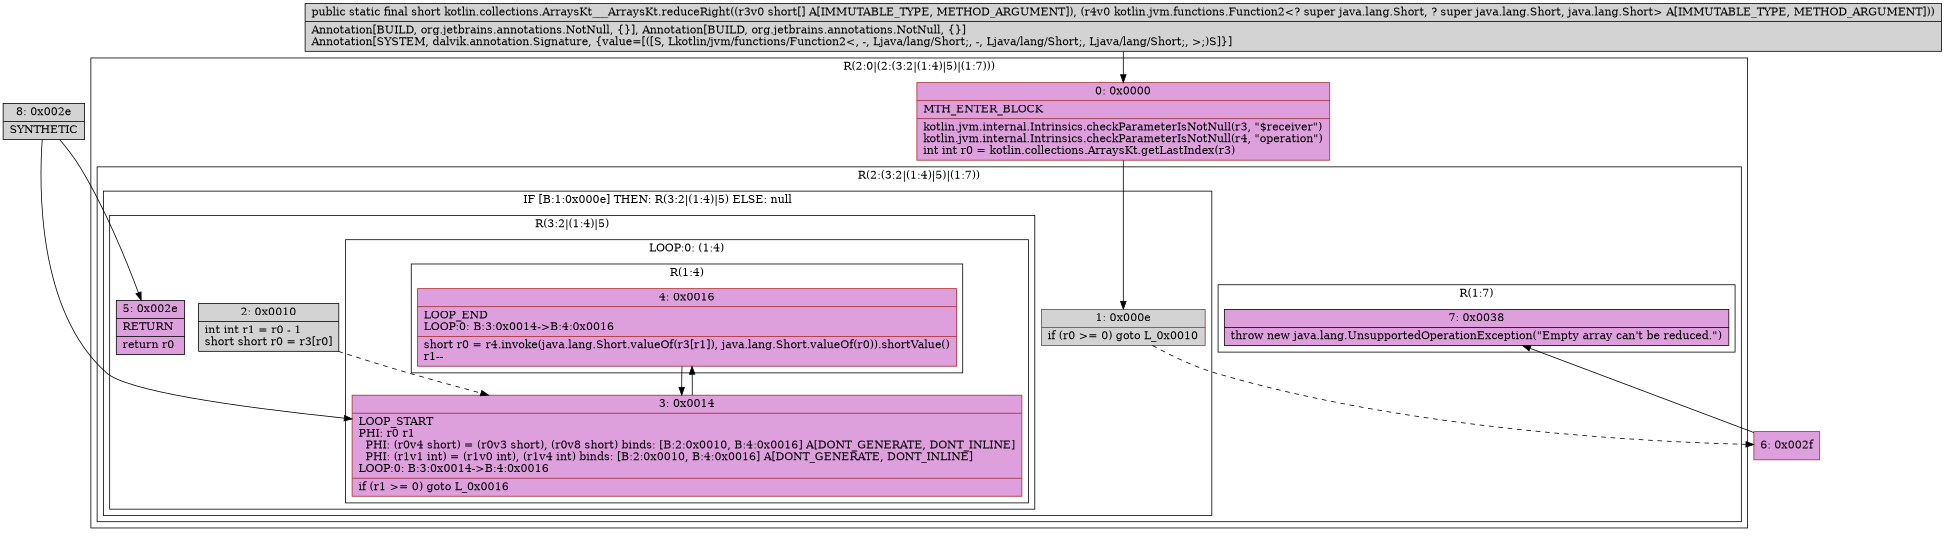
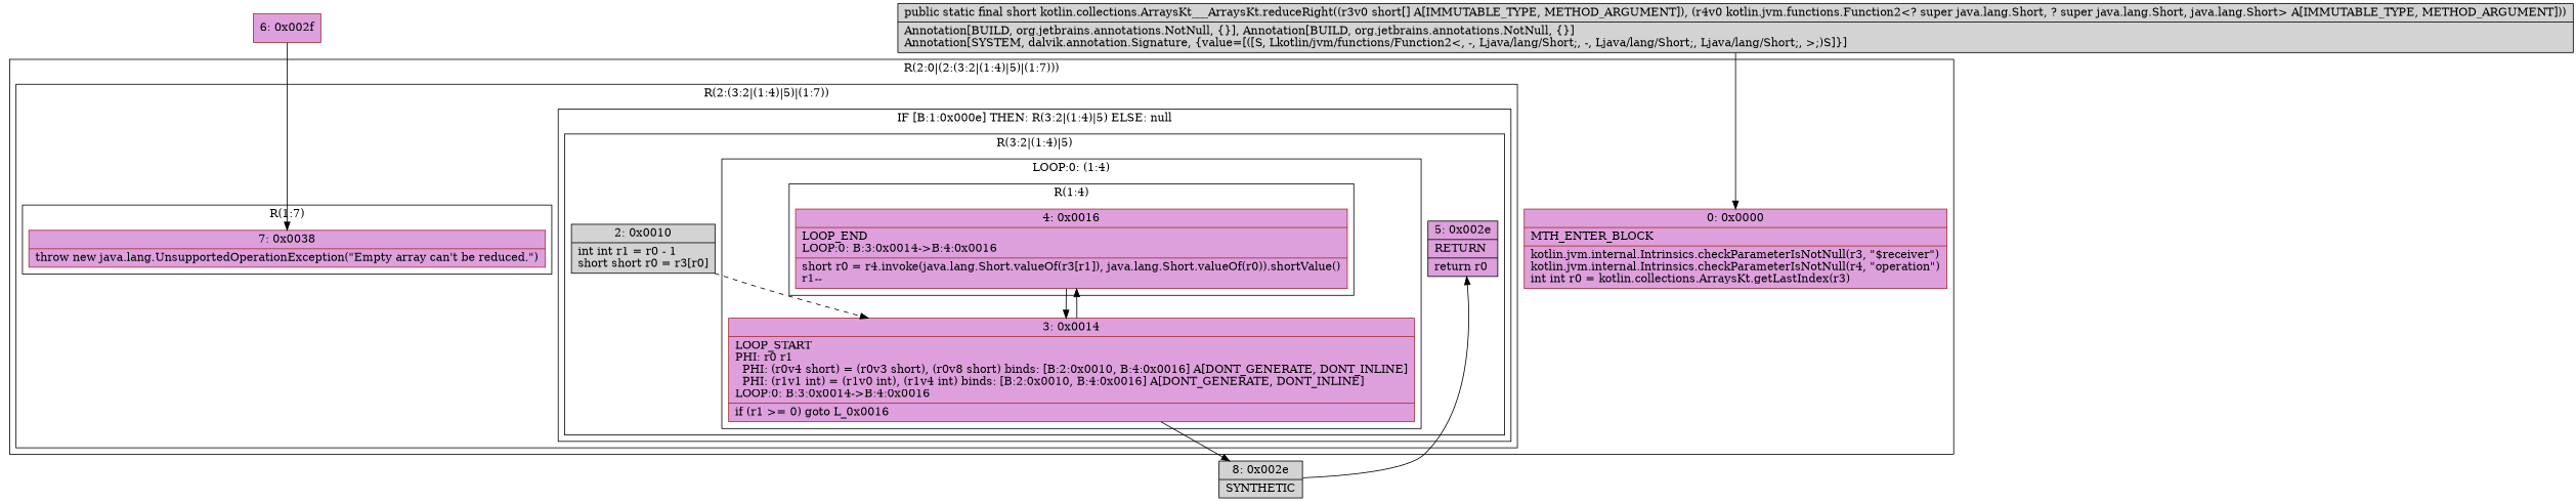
  digraph {
    node [color=brown fillcolor=plum shape=record style=filled]
    edge [style=solid]
    n1 [label="{4\:\ 0x0016|LOOP_END\lLOOP:0: B:3:0x0014\-\>B:4:0x0016\l|short r0 = r4.invoke(java.lang.Short.valueOf(r3[r1]), java.lang.Short.valueOf(r0)).shortValue()\lr1\-\-\l}"]
    n2 [label="{3\:\ 0x0014|LOOP_START\lPHI: r0 r1 \l  PHI: (r0v4 short) = (r0v3 short), (r0v8 short) binds: [B:2:0x0010, B:4:0x0016] A[DONT_GENERATE, DONT_INLINE]\l  PHI: (r1v1 int) = (r1v0 int), (r1v4 int) binds: [B:2:0x0010, B:4:0x0016] A[DONT_GENERATE, DONT_INLINE]\lLOOP:0: B:3:0x0014\-\>B:4:0x0016\l|if (r1 \>= 0) goto L_0x0016\l}"]
    n3 [color=black fillcolor=lightgrey label="{2\:\ 0x0010|int int r1 = r0 \- 1\lshort short r0 = r3[r0]\l}"]
    n4 [color=black label="{5\:\ 0x002e|RETURN\l|return r0\l}"]
-   n5 [fillcolor=lightgrey label="{1\:\ 0x000e|if (r0 \>= 0) goto L_0x0010\l}"]
-   n6 [color=black label="{7\:\ 0x0038|throw new java.lang.UnsupportedOperationException(\"Empty array can't be reduced.\")\l}"]
+   n6 [label="{7\:\ 0x0038|throw new java.lang.UnsupportedOperationException(\"Empty array can't be reduced.\")\l}"]
    n7 [label="{0\:\ 0x0000|MTH_ENTER_BLOCK\l|kotlin.jvm.internal.Intrinsics.checkParameterIsNotNull(r3, \"$receiver\")\lkotlin.jvm.internal.Intrinsics.checkParameterIsNotNull(r4, \"operation\")\lint int r0 = kotlin.collections.ArraysKt.getLastIndex(r3)\l}"]
    n8 [color=black fillcolor=lightgrey label="{8\:\ 0x002e|SYNTHETIC\l}"]
    n9 [label="{6\:\ 0x002f}"]
    n10 [color=black fillcolor=lightgrey label="{public static final short kotlin.collections.ArraysKt___ArraysKt.reduceRight((r3v0 short[] A[IMMUTABLE_TYPE, METHOD_ARGUMENT]), (r4v0 kotlin.jvm.functions.Function2\<? super java.lang.Short, ? super java.lang.Short, java.lang.Short\> A[IMMUTABLE_TYPE, METHOD_ARGUMENT]))  | Annotation[BUILD, org.jetbrains.annotations.NotNull, \{\}], Annotation[BUILD, org.jetbrains.annotations.NotNull, \{\}]\lAnnotation[SYSTEM, dalvik.annotation.Signature, \{value=[([S, Lkotlin\/jvm\/functions\/Function2\<, \-, Ljava\/lang\/Short;, \-, Ljava\/lang\/Short;, Ljava\/lang\/Short;, \>;)S]\}]\l}"]
    subgraph cluster_1 {
      label="R(2:0|(2:(3:2|(1:4)|5)|(1:7)))"
      n7
      subgraph cluster_2 {
        label="R(2:(3:2|(1:4)|5)|(1:7))"
        subgraph cluster_3 {
          label="IF [B:1:0x000e] THEN: R(3:2|(1:4)|5) ELSE: null"
-         n5
          subgraph cluster_4 {
            label="R(3:2|(1:4)|5)"
            n3
            n4
            subgraph cluster_5 {
              label="LOOP:0: (1:4)"
              n2
              subgraph cluster_6 {
                label="R(1:4)"
                n1
              }
            }
          }
        }
        subgraph cluster_7 {
          label="R(1:7)"
          n6
        }
      }
    }
    n1 -> n2
    n2 -> n1
-   n8 -> n2
+   n2 -> n8
    n3 -> n2 [style=dashed]
-   n5 -> n9 [style=dashed]
-   n7 -> n5
    n8 -> n4
    n9 -> n6
    n10 -> n7
  }
